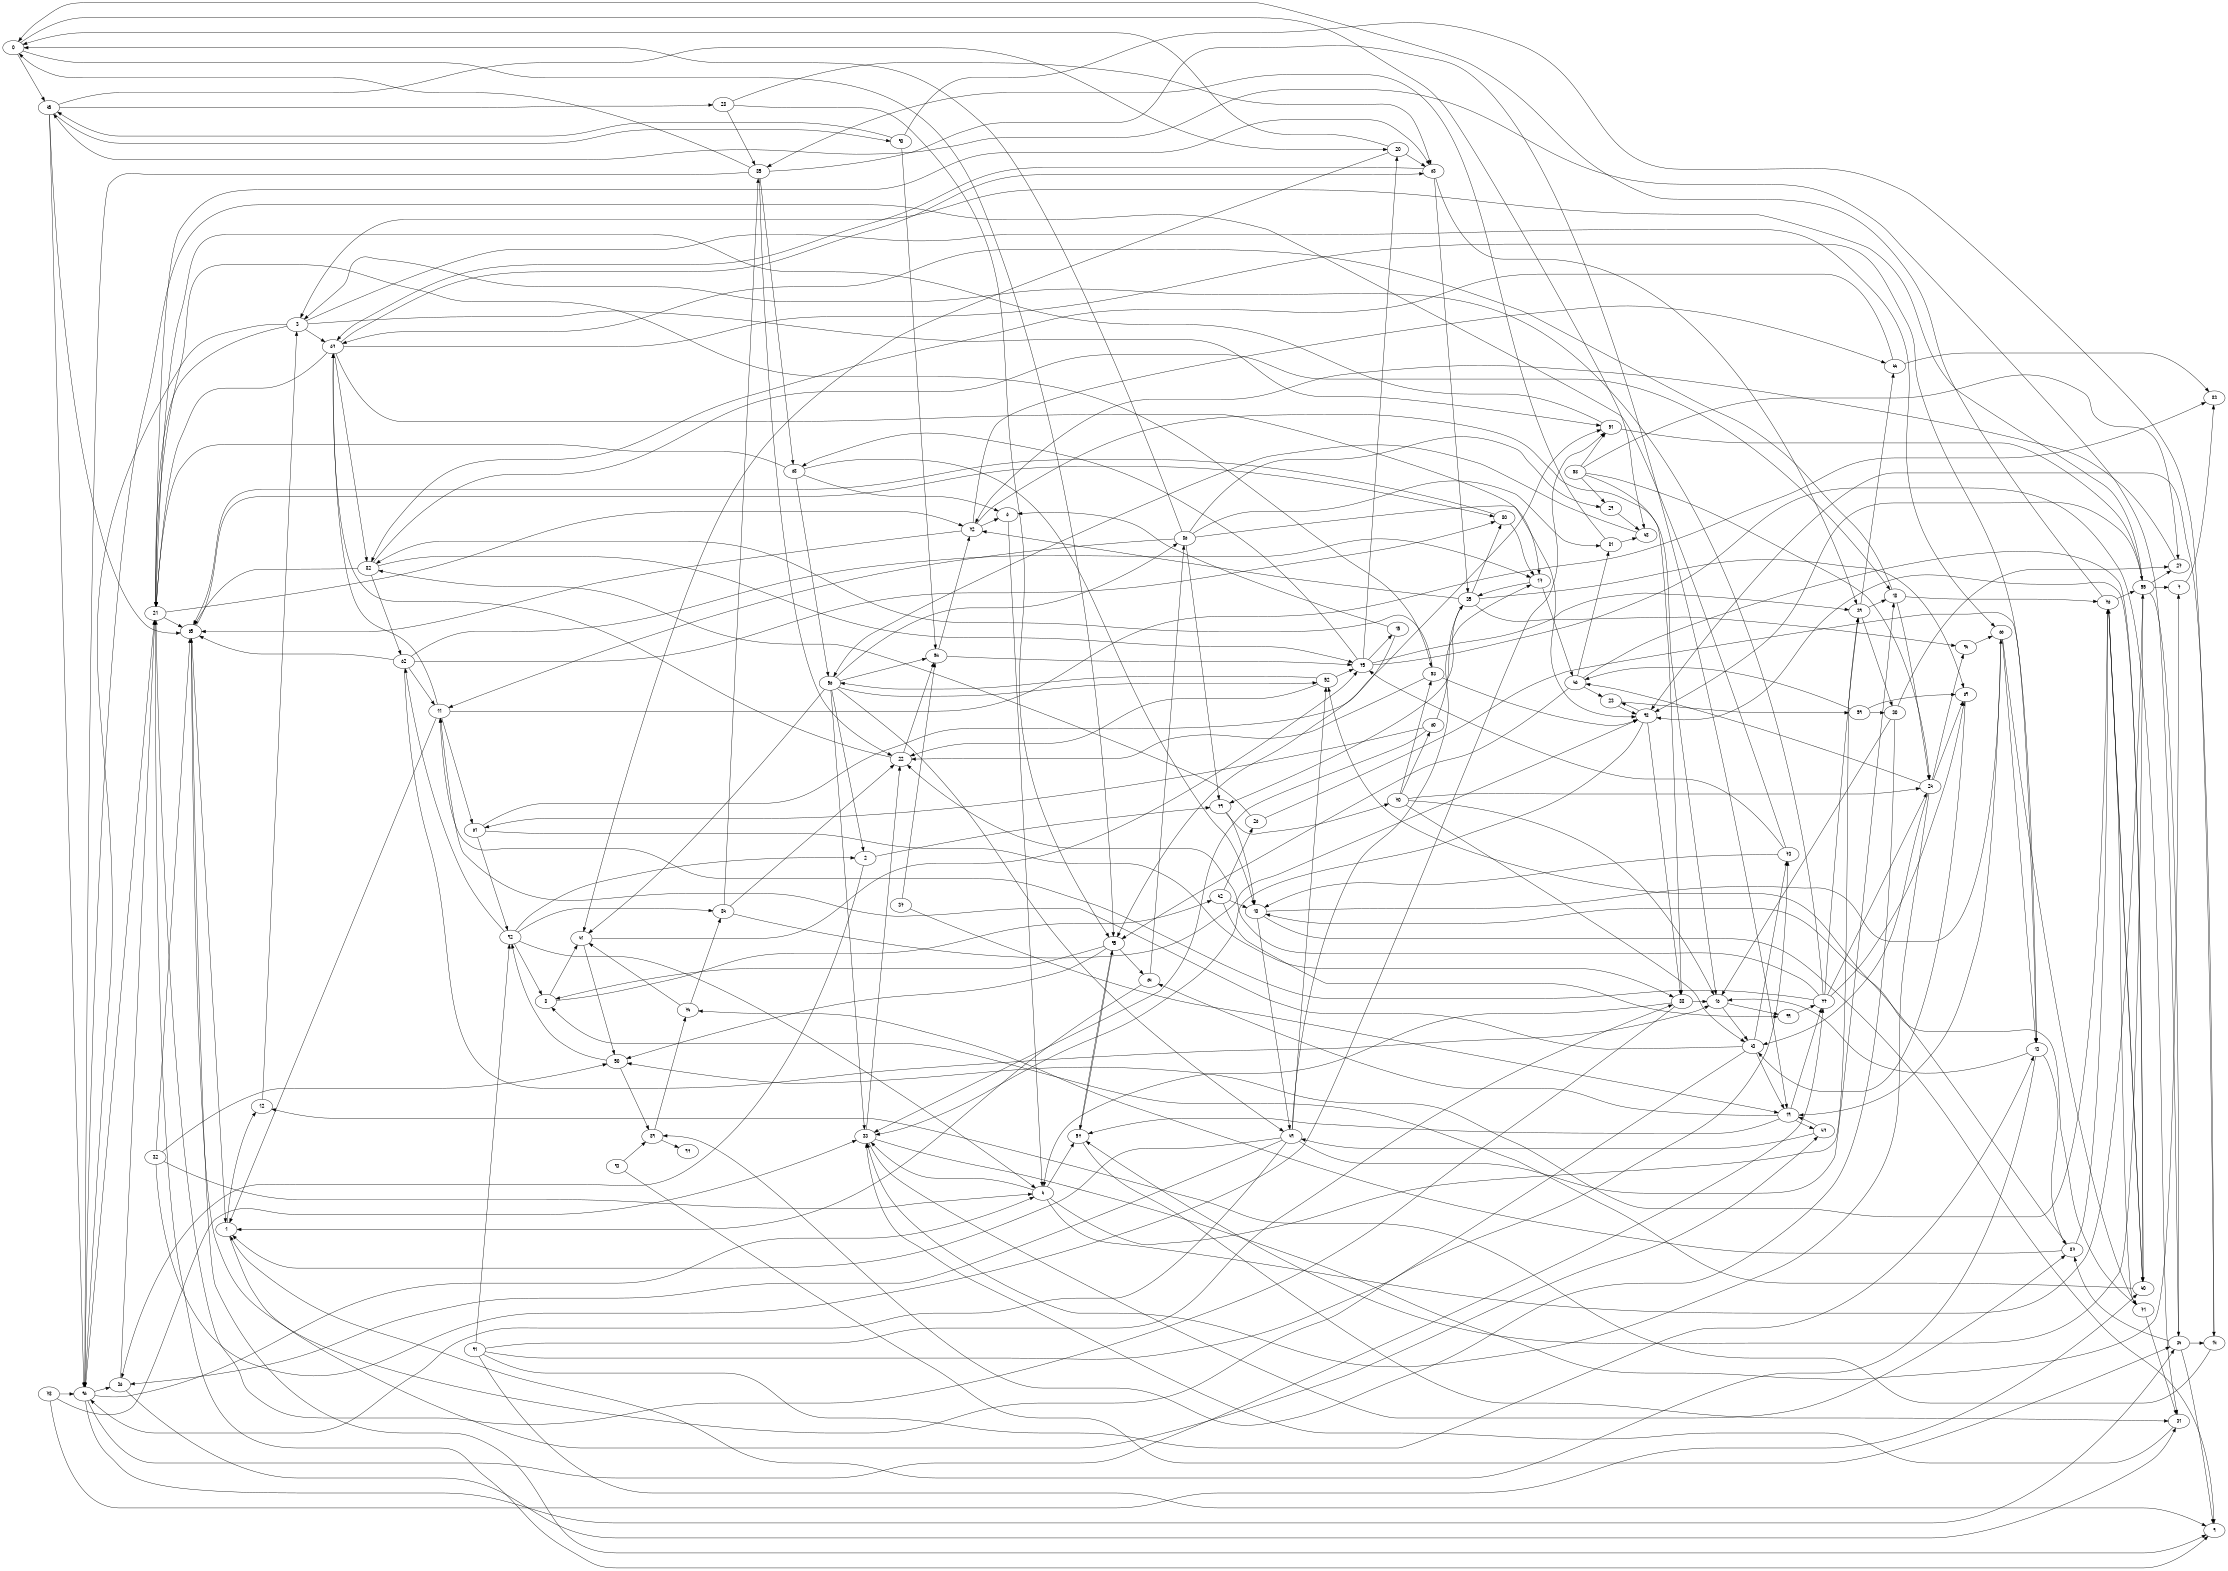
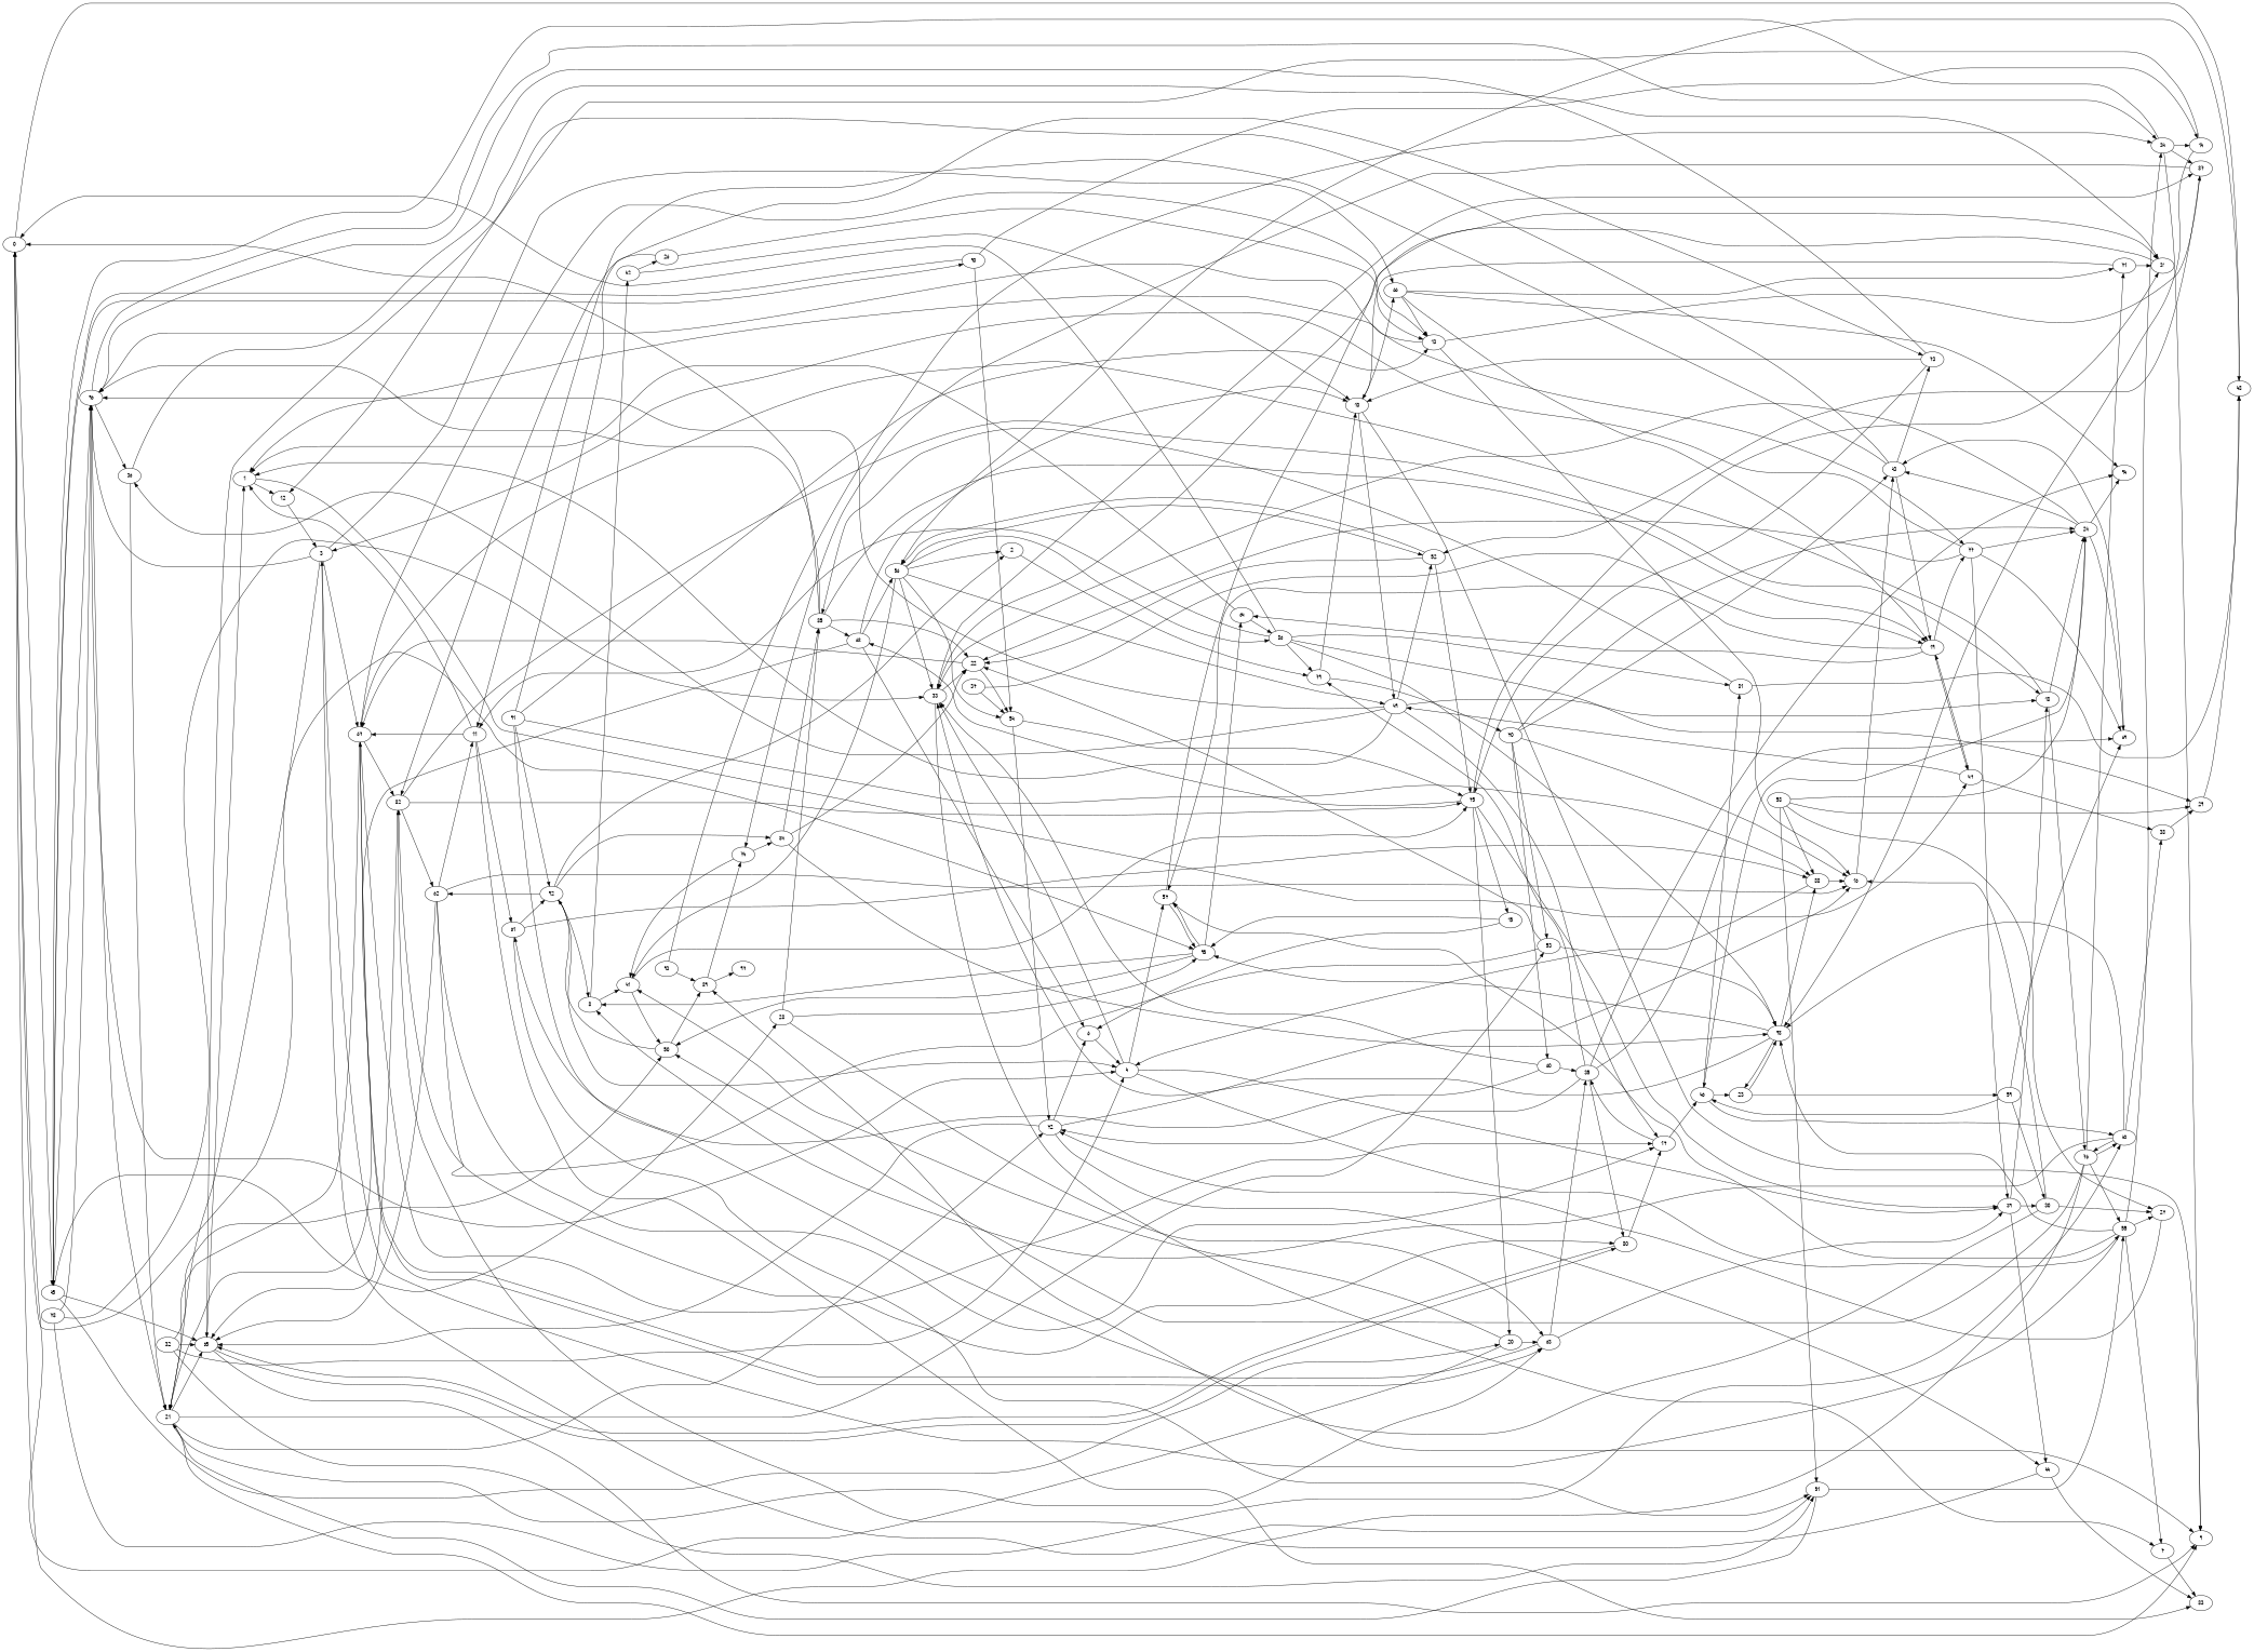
  strict digraph {
    fontname="Patrick Hand"
    rankdir=LR
    node [fontname="Patrick Hand"]
    edge [fontname="Patrick Hand" weight=7]
    0
    45
    48
    95
    96
    20
    65
    28
    90
    56
    57
    8
    64
    50
    36
    21
    4
    77
    34
    63
    41
    1
    9
    80
    85
    14
    54
    31
    42
    86
    92
    89
    12
    47
    3
    19
    49
+   38
    51
    66
    67
    17
    18
    52
    29
    2
    79
    10
    70
    53
    72
    33
    16
    43
    24
    60
    55
    13
    71
    82
    39
    35
    22
    98
    44
    6
    7
    27
    87
    46
    75
    62
    11
    69
    30
    83
    76
    74
    88
    23
-   99
    26
    15
    68
    61
    84
    73
    40
    59
    94
    81
    97
    32
    37
    58
    78
    91
    93
    0 -> 45 [weight=0]
    0 -> 48 [weight=4]
    0 -> 95 [weight=5]
    45 -> 96 [weight=1]
    45 -> 20 [weight=10]
    45 -> 65
    45 -> 28 [weight=4]
    45 -> 90 [weight=2]
    48 -> 56 [weight=6]
    95 -> 57 [weight=10]
    95 -> 8 [weight=6]
    95 -> 64 [weight=3]
    95 -> 50 [weight=3]
    96 -> 36 [weight=6]
    96 -> 21 [weight=1]
    96 -> 4 [weight=1]
    96 -> 77 [weight=5]
    96 -> 34 [weight=5]
    20 -> 0
    20 -> 63 [weight=3]
    20 -> 41 [weight=5]
    65 -> 1 [weight=5]
    65 -> 9 [weight=9]
    65 -> 80 [weight=4]
    28 -> 95 [weight=5]
    28 -> 63 [weight=6]
    28 -> 85 [weight=9]
    90 -> 45 [weight=1]
    90 -> 14 [weight=4]
    90 -> 54 [weight=5]
    56 -> 41 [weight=8]
    56 -> 54 [weight=9]
    56 -> 86 [weight=9]
    56 -> 49 [weight=2]
    56 -> 52 [weight=5]
    56 -> 2 [weight=5]
    56 -> 33 [weight=5]
    57 -> 95 [weight=0]
    57 -> 31 [weight=0]
    8 -> 41
    8 -> 42 [weight=4]
    64 -> 1 [weight=6]
    64 -> 86 [weight=8]
    50 -> 92 [weight=6]
    50 -> 89 [weight=6]
    36 -> 21 [weight=0]
    36 -> 31 [weight=1]
    21 -> 65 [weight=9]
    21 -> 63 [weight=1]
    21 -> 9 [weight=9]
    21 -> 53 [weight=8]
    21 -> 72 [weight=2]
    4 -> 57 [weight=1]
    4 -> 33 [weight=0]
    4 -> 55
    4 -> 39 [weight=0]
    77 -> 3 [weight=1]
    77 -> 24
    77 -> 39 [weight=2]
    77 -> 22 [weight=4]
-   77 -> 11 [weight=5]
    77 -> 69 [weight=2]
    34 -> 45 [weight=2]
    34 -> 9 [weight=4]
    34 -> 14 [weight=10]
    34 -> 87 [weight=8]
    63 -> 67 [weight=4]
    63 -> 39 [weight=10]
    63 -> 35 [weight=2]
    41 -> 50 [weight=9]
    41 -> 75 [weight=10]
    1 -> 12 [weight=6]
    1 -> 47
    80 -> 65 [weight=2]
    80 -> 17 [weight=6]
    85 -> 0
    85 -> 96 [weight=8]
    85 -> 19 [weight=1]
    85 -> 22
    85 -> 68 [weight=0]
    14 -> 12 [weight=10]
    14 -> 98 [weight=10]
    54 -> 72 [weight=9]
    54 -> 75 [weight=10]
    31 -> 33 [weight=1]
    42 -> 10 [weight=6]
-   42 -> 99 [weight=2]
    42 -> 26
    86 -> 0 [weight=6]
    86 -> 29 [weight=5]
    86 -> 79 [weight=5]
    86 -> 98 [weight=4]
    86 -> 11
    86 -> 81 [weight=2]
    92 -> 8 [weight=0]
    92 -> 4 [weight=8]
    92 -> 2 [weight=5]
    92 -> 62 [weight=4]
    92 -> 84 [weight=10]
    89 -> 74 [weight=2]
    89 -> 97 [weight=2]
    12 -> 3 [weight=6]
    47 -> 19 [weight=2]
    47 -> 49 [weight=2]
+   47 -> 38 [weight=8]
    3 -> 96 [weight=1]
    3 -> 21 [weight=4]
    3 -> 51 [weight=2]
    3 -> 66 [weight=10]
    3 -> 67 [weight=5]
    19 -> 57 [weight=8]
    19 -> 64
    19 -> 77 [weight=4]
    19 -> 47
    49 -> 96 [weight=5]
    49 -> 36
    49 -> 1 [weight=8]
    49 -> 17 [weight=2]
    49 -> 18
    49 -> 52 [weight=9]
+   38 -> 29 [weight=3]
    51 -> 21
    51 -> 55 [weight=9]
    66 -> 19 [weight=0]
    66 -> 13 [weight=1]
    66 -> 71 [weight=2]
    67 -> 21 [weight=2]
    67 -> 63 [weight=10]
    67 -> 17 [weight=6]
    67 -> 13 [weight=10]
    67 -> 82
    17 -> 35
    17 -> 46 [weight=0]
    18 -> 67 [weight=4]
    18 -> 24 [weight=6]
    18 -> 76 [weight=9]
    52 -> 56 [weight=5]
    52 -> 22 [weight=10]
    52 -> 75 [weight=9]
    29 -> 48 [weight=8]
-   2 -> 36 [weight=10]
    2 -> 79 [weight=10]
    79 -> 10 [weight=4]
    79 -> 70
    10 -> 9
    10 -> 49 [weight=1]
    10 -> 66 [weight=2]
    70 -> 53 [weight=10]
    70 -> 16 [weight=5]
    70 -> 43 [weight=4]
    70 -> 24 [weight=10]
    70 -> 60 [weight=3]
    53 -> 82 [weight=3]
    53 -> 22
    53 -> 98
    72 -> 65 [weight=5]
    72 -> 16 [weight=6]
    72 -> 44 [weight=0]
    72 -> 6 [weight=3]
    33 -> 22
    33 -> 7 [weight=2]
    33 -> 87 [weight=6]
    16 -> 43 [weight=9]
-   16 -> 99 [weight=3]
    43 -> 65 [weight=0]
    43 -> 19 [weight=8]
    43 -> 11 [weight=5]
    43 -> 73 [weight=6]
    24 -> 33 [weight=8]
    24 -> 43 [weight=5]
    24 -> 46 [weight=2]
    24 -> 69 [weight=5]
    24 -> 94
    60 -> 33 [weight=6]
    60 -> 35 [weight=6]
    60 -> 61 [weight=0]
    55 -> 57 [weight=9]
    55 -> 34 [weight=9]
    55 -> 3 [weight=2]
    55 -> 98 [weight=9]
    55 -> 7 [weight=1]
    55 -> 27 [weight=6]
    13 -> 1 [weight=0]
    13 -> 16 [weight=3]
    13 -> 87 [weight=4]
    71 -> 31 [weight=3]
    71 -> 10 [weight=5]
    82 -> 65 [weight=9]
    82 -> 18 [weight=6]
    82 -> 75 [weight=5]
    82 -> 62
    39 -> 18 [weight=9]
    39 -> 44 [weight=5]
    39 -> 30
    35 -> 80 [weight=3]
    35 -> 79 [weight=0]
    35 -> 72 [weight=10]
    35 -> 69 [weight=8]
    35 -> 94 [weight=8]
    22 -> 54 [weight=6]
    22 -> 67 [weight=8]
-   46 -> 95 [weight=5]
+   98 -> 95 [weight=5]
    98 -> 33
    98 -> 88 [weight=3]
    98 -> 23 [weight=6]
    44 -> 82 [weight=1]
    44 -> 83 [weight=4]
    6 -> 4 [weight=0]
    7 -> 83 [weight=10]
    27 -> 72 [weight=2]
    87 -> 52 [weight=4]
-   87 -> 76 [weight=2]
    87 -> 74 [weight=8]
    46 -> 23 [weight=4]
    46 -> 40 [weight=0]
    46 -> 81 [weight=5]
    75 -> 20 [weight=2]
    75 -> 31 [weight=3]
    75 -> 39 [weight=0]
    75 -> 15 [weight=1]
    75 -> 68 [weight=0]
    62 -> 65 [weight=5]
    62 -> 80
    62 -> 17 [weight=6]
    62 -> 16 [weight=6]
    62 -> 11
    11 -> 1 [weight=8]
    11 -> 67 [weight=4]
    11 -> 83 [weight=10]
    11 -> 61 [weight=4]
    69 -> 43 [weight=1]
    30 -> 89 [weight=9]
    30 -> 16 [weight=3]
    30 -> 27
    76 -> 0 [weight=0]
    76 -> 50 [weight=5]
    76 -> 55
    76 -> 71 [weight=1]
    76 -> 40 [weight=1]
    74 -> 41 [weight=1]
    74 -> 84 [weight=8]
-   88 -> 21 [weight=10]
    88 -> 4 [weight=5]
    88 -> 16 [weight=10]
    23 -> 98
    23 -> 59 [weight=8]
-   99 -> 77 [weight=8]
    26 -> 13 [weight=5]
    26 -> 82
    15 -> 95
    15 -> 6 [weight=1]
    68 -> 56 [weight=6]
    68 -> 21 [weight=2]
    68 -> 10 [weight=6]
    68 -> 6 [weight=3]
    61 -> 92 [weight=3]
    61 -> 51 [weight=2]
    61 -> 88 [weight=8]
    84 -> 85 [weight=6]
    84 -> 22 [weight=0]
    84 -> 98 [weight=0]
    73 -> 96 [weight=3]
    73 -> 10
    73 -> 75 [weight=4]
    40 -> 8 [weight=10]
+   40 -> 38 [weight=4]
    40 -> 98 [weight=0]
    40 -> 76 [weight=0]
    59 -> 46 [weight=5]
    59 -> 69 [weight=9]
    59 -> 30 [weight=10]
-   94 -> 66 [weight=1]
+   66 -> 94 [weight=1]
    81 -> 48 [weight=2]
    81 -> 85 [weight=3]
    32 -> 65 [weight=8]
    32 -> 50 [weight=6]
    32 -> 4 [weight=8]
    32 -> 51 [weight=0]
    37 -> 54 [weight=0]
    37 -> 19 [weight=9]
    58 -> 51 [weight=3]
    58 -> 29 [weight=10]
    58 -> 24 [weight=10]
    58 -> 27 [weight=3]
    58 -> 88 [weight=5]
    78 -> 96 [weight=10]
    78 -> 33 [weight=0]
    78 -> 40 [weight=4]
    91 -> 9
    91 -> 92 [weight=8]
    91 -> 13 [weight=0]
    91 -> 88
    91 -> 73 [weight=8]
    93 -> 34
    93 -> 89 [weight=1]
  }
